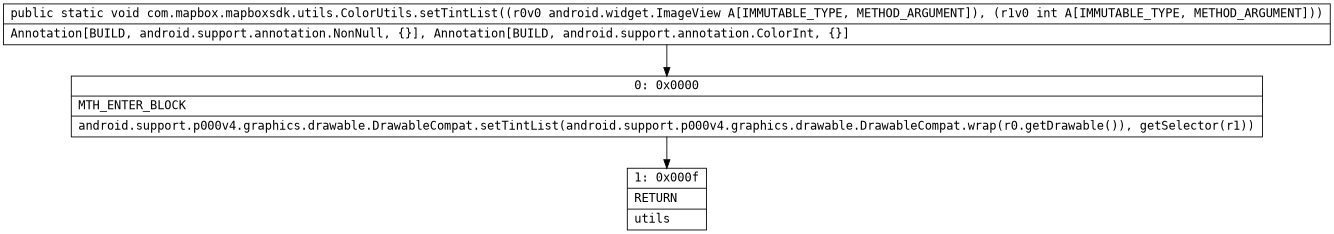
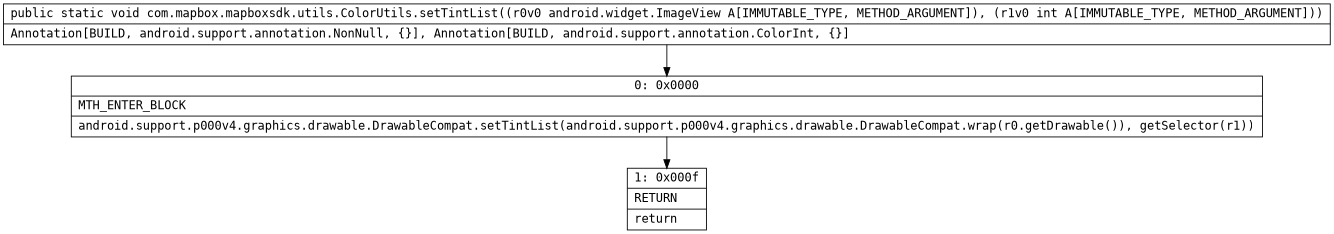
  digraph {
    fontname="DejaVu Sans Mono"
    node [shape=record fontname="DejaVu Sans Mono"]
    edge [fontname="DejaVu Sans Mono"]
    n1 [label="{0\:\ 0x0000|MTH_ENTER_BLOCK\l|android.support.p000v4.graphics.drawable.DrawableCompat.setTintList(android.support.p000v4.graphics.drawable.DrawableCompat.wrap(r0.getDrawable()), getSelector(r1))\l}"]
-   n2 [label="{1\:\ 0x000f|RETURN\l|utils\l}"]
+   n2 [label="{1\:\ 0x000f|RETURN\l|return\l}"]
    n3 [label="{public static void com.mapbox.mapboxsdk.utils.ColorUtils.setTintList((r0v0 android.widget.ImageView A[IMMUTABLE_TYPE, METHOD_ARGUMENT]), (r1v0 int A[IMMUTABLE_TYPE, METHOD_ARGUMENT]))  | Annotation[BUILD, android.support.annotation.NonNull, \{\}], Annotation[BUILD, android.support.annotation.ColorInt, \{\}]\l}"]
    n1 -> n2
    n3 -> n1
  }
